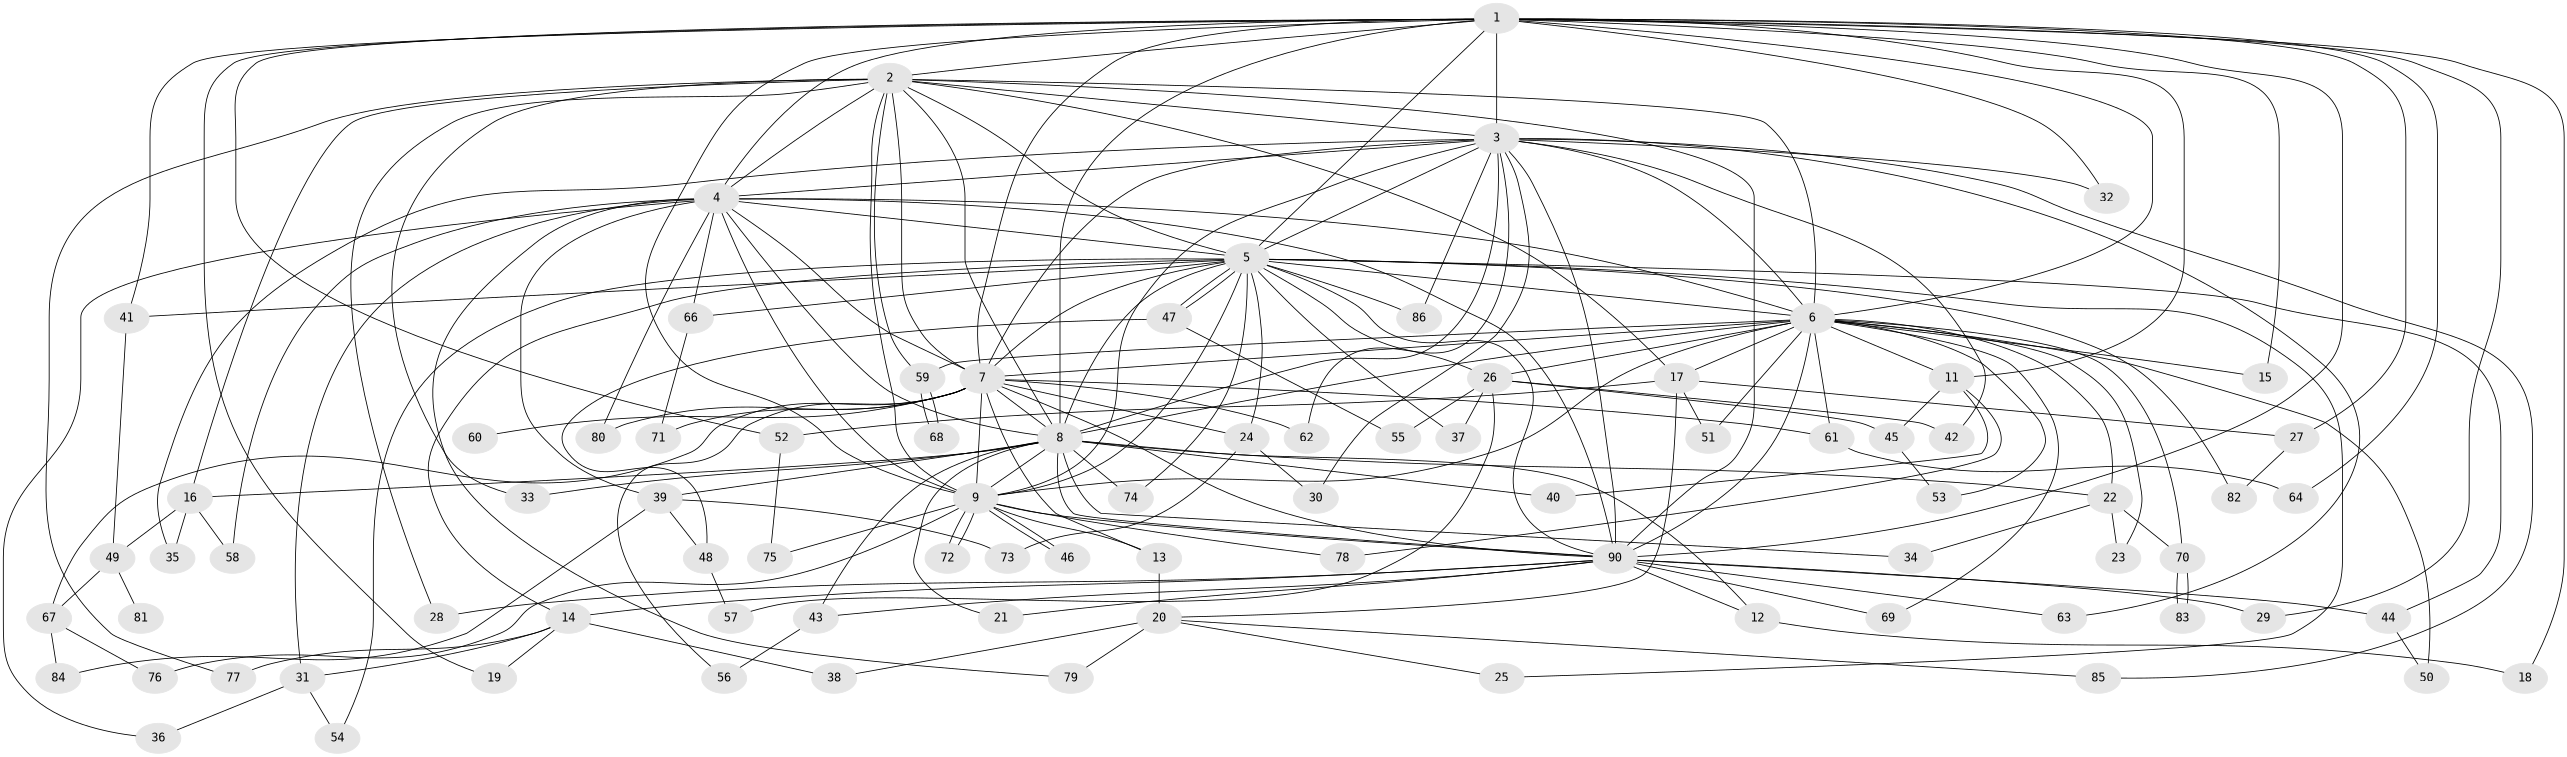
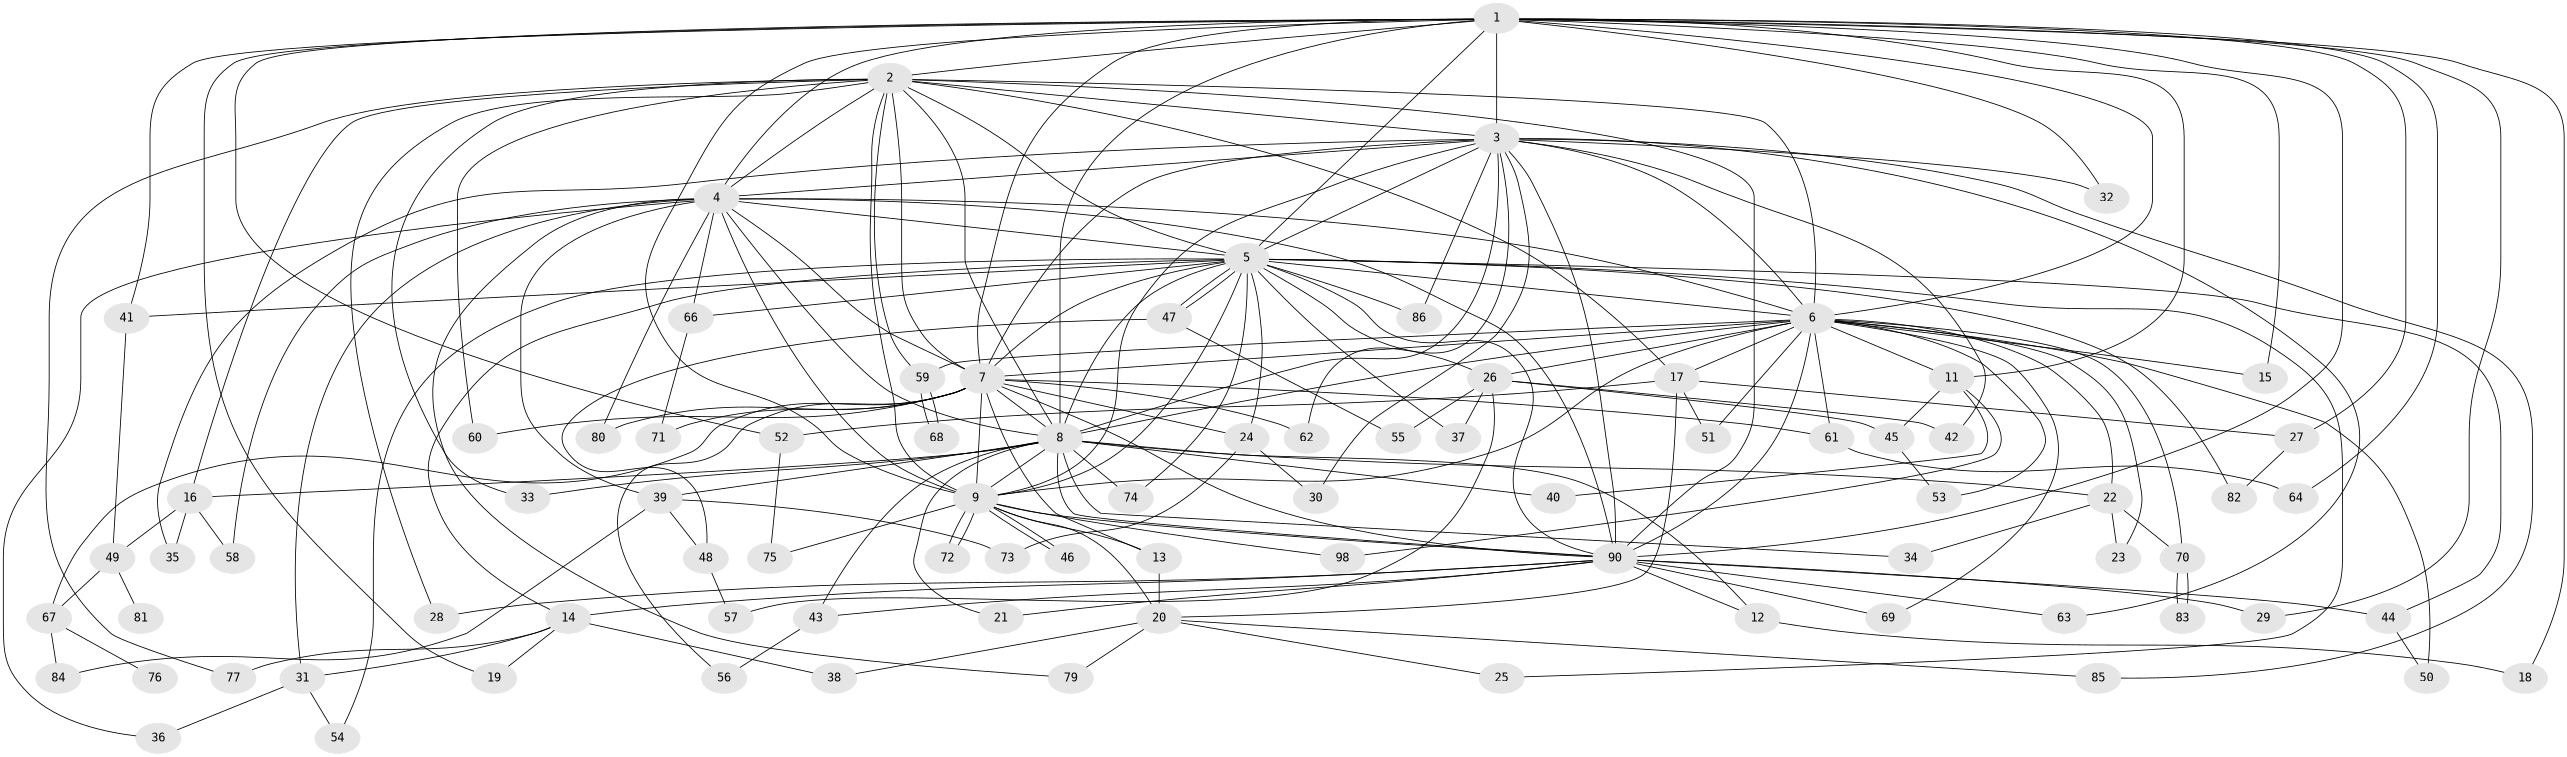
  graph {
    fontname="DejaVu Sans Mono"
    node [color=gray90 fontname="DejaVu Sans Mono" style=filled]
    edge [fontname="DejaVu Sans Mono"]
    1
    2
    3
    4
    5
    6
    7
    8
    9
    n10 [label=90]
    11
    15
    18
    19
    27
    29
    32
    41
    52
    64
    16
    17
    28
    33
    59
    60
    77
    30
    35
    42
    62
    63
    85
    86
    31
    36
    39
    58
    66
    79
    80
    14
    24
    25
    26
    37
    44
    47
    54
    74
    82
    22
    23
    50
    51
    53
    61
    69
    70
    13
    56
    67
    71
    12
    21
    34
    40
    43
    46
    72
    75
    76
-   78
+   78 [label=98]
    45
    49
    20
    68
    73
    48
    84
    38
    55
    57
    83
    81
    1 -- 2
    1 -- 3
    1 -- 4
    1 -- 5
    1 -- 6
    1 -- 7
    1 -- 8
    1 -- 9
    1 -- n10
    1 -- 11
    1 -- 15
    1 -- 18
    1 -- 19
    1 -- 27
    1 -- 29
    1 -- 32
    1 -- 41
    1 -- 52
    1 -- 64
    2 -- 3
    2 -- 4
    2 -- 5
    2 -- 6
    2 -- 7
    2 -- 8
    2 -- 9
    2 -- n10
    2 -- 16
    2 -- 17
    2 -- 28
    2 -- 33
    2 -- 59
+   2 -- 60
    2 -- 77
    3 -- 4
    3 -- 5
    3 -- 6
    3 -- 7
    3 -- 8
    3 -- 9
    3 -- n10
    3 -- 32
    3 -- 30
    3 -- 35
    3 -- 42
    3 -- 62
    3 -- 63
    3 -- 85
    3 -- 86
    4 -- 5
    4 -- 6
    4 -- 7
    4 -- 8
    4 -- 9
    4 -- n10
    4 -- 31
    4 -- 36
    4 -- 39
    4 -- 58
    4 -- 66
    4 -- 79
    4 -- 80
    5 -- 6
    5 -- 7
    5 -- 8
    5 -- 9
    5 -- n10
    5 -- 41
    5 -- 86
    5 -- 66
    5 -- 14
    5 -- 24
    5 -- 25
    5 -- 26
    5 -- 37
    5 -- 44
    5 -- 47
    5 -- 47
    5 -- 54
    5 -- 74
    5 -- 82
    6 -- 7
    6 -- 8
    6 -- 9
    6 -- n10
    6 -- 11
    6 -- 15
    6 -- 17
    6 -- 59
    6 -- 26
    6 -- 22
    6 -- 23
    6 -- 50
    6 -- 51
    6 -- 53
    6 -- 61
    6 -- 69
    6 -- 70
    7 -- 8
    7 -- 9
    7 -- n10
    7 -- 60
    7 -- 62
    7 -- 80
    7 -- 24
    7 -- 61
    7 -- 13
    7 -- 56
    7 -- 67
    7 -- 71
    8 -- 9
    8 -- n10
    8 -- 16
    8 -- 33
    8 -- 39
    8 -- 74
    8 -- 22
    8 -- 12
    8 -- 21
    8 -- 34
    8 -- 40
    8 -- 43
    9 -- n10
    9 -- 13
    9 -- 46
    9 -- 46
    9 -- 72
    9 -- 72
    9 -- 75
-   9 -- 76
+   9 -- 20
    9 -- 78
    n10 -- 29
    n10 -- 28
    n10 -- 63
    n10 -- 14
    n10 -- 44
    n10 -- 69
    n10 -- 12
    n10 -- 21
    n10 -- 43
    11 -- 40
    11 -- 78
    11 -- 45
    27 -- 82
    41 -- 49
    52 -- 75
    16 -- 35
    16 -- 58
    16 -- 49
    17 -- 27
    17 -- 52
    17 -- 51
    17 -- 20
    59 -- 68
    59 -- 68
    31 -- 36
    31 -- 54
    39 -- 73
    39 -- 48
    39 -- 84
    66 -- 71
    14 -- 19
    14 -- 77
    14 -- 31
    14 -- 38
    24 -- 30
    24 -- 73
    26 -- 42
    26 -- 37
    26 -- 45
    26 -- 55
    26 -- 57
    44 -- 50
    47 -- 48
    47 -- 55
    22 -- 23
    22 -- 70
    22 -- 34
    61 -- 64
    70 -- 83
    70 -- 83
    13 -- 20
    67 -- 76
    67 -- 84
    12 -- 18
    43 -- 56
    45 -- 53
    49 -- 67
    49 -- 81
    20 -- 85
    20 -- 79
    20 -- 25
    20 -- 38
    48 -- 57
  }
